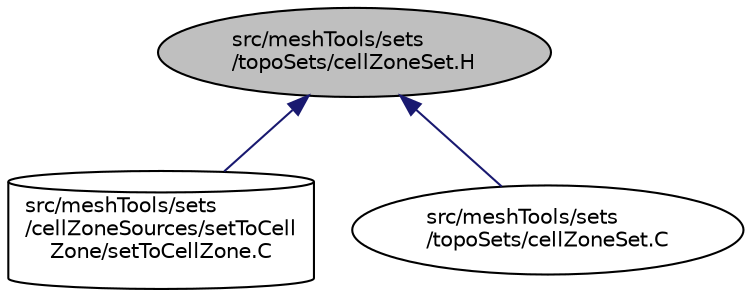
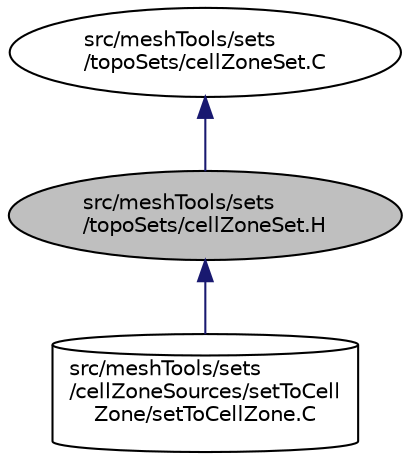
  digraph {
    node [color=black fontname=Helvetica fontsize=10 shape=ellipse]
    edge [color=midnightblue dir=back fontname=Helvetica fontsize=10 labelfontname=Helvetica labelfontsize=10 style=solid]
    n1 [fillcolor=grey75 fontcolor=black height=0.2 label="src/meshTools/sets\l/topoSets/cellZoneSet.H" style=filled width=0.4]
    n2 [height=0.2 label="src/meshTools/sets\l/cellZoneSources/setToCell\lZone/setToCellZone.C" shape=cylinder width=0.4]
    n3 [height=0.2 label="src/meshTools/sets\l/topoSets/cellZoneSet.C" width=0.4]
    n1 -> n2
-   n1 -> n3
+   n3 -> n1
  }
